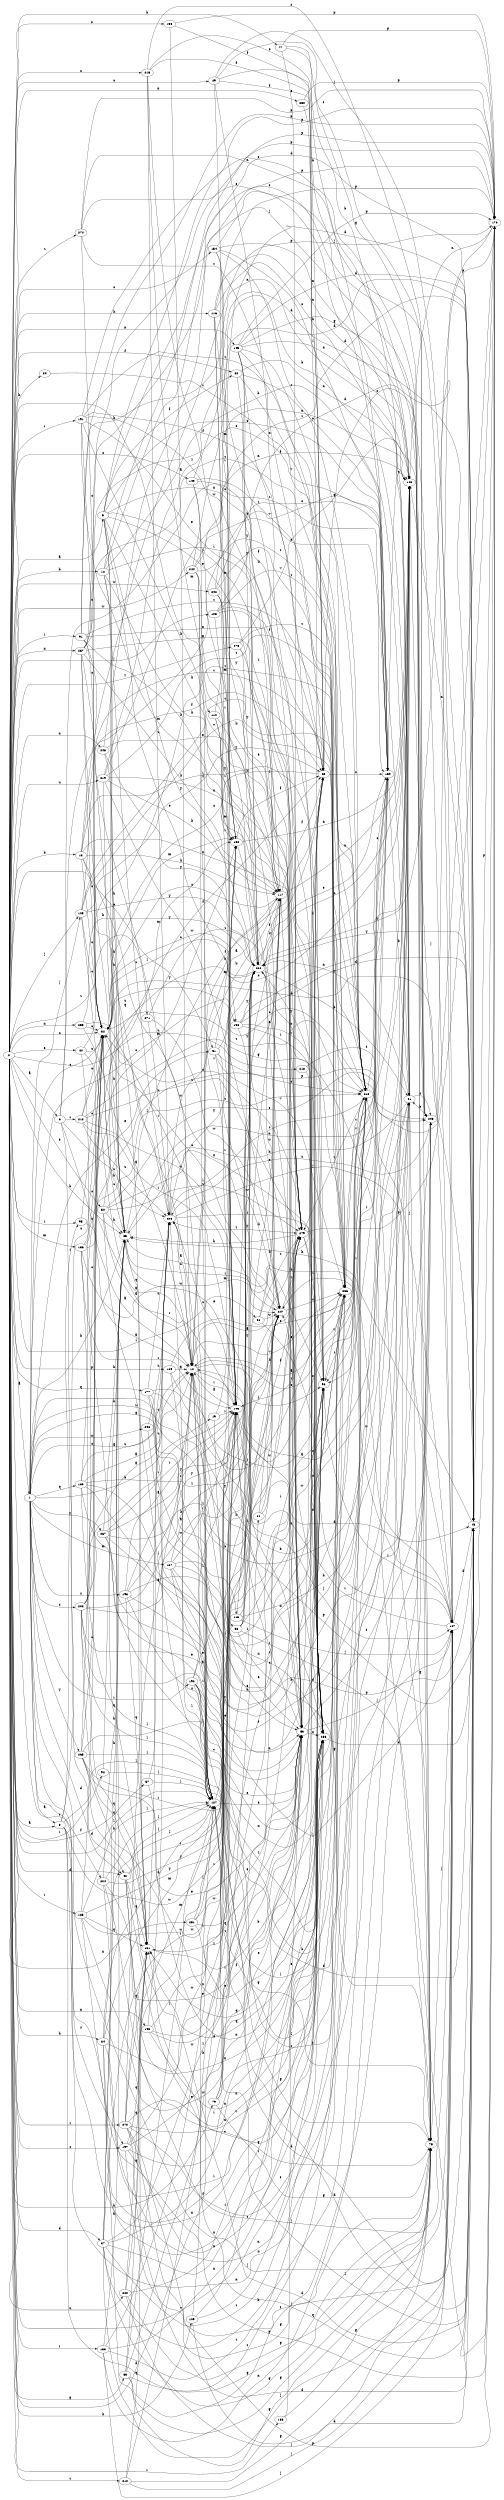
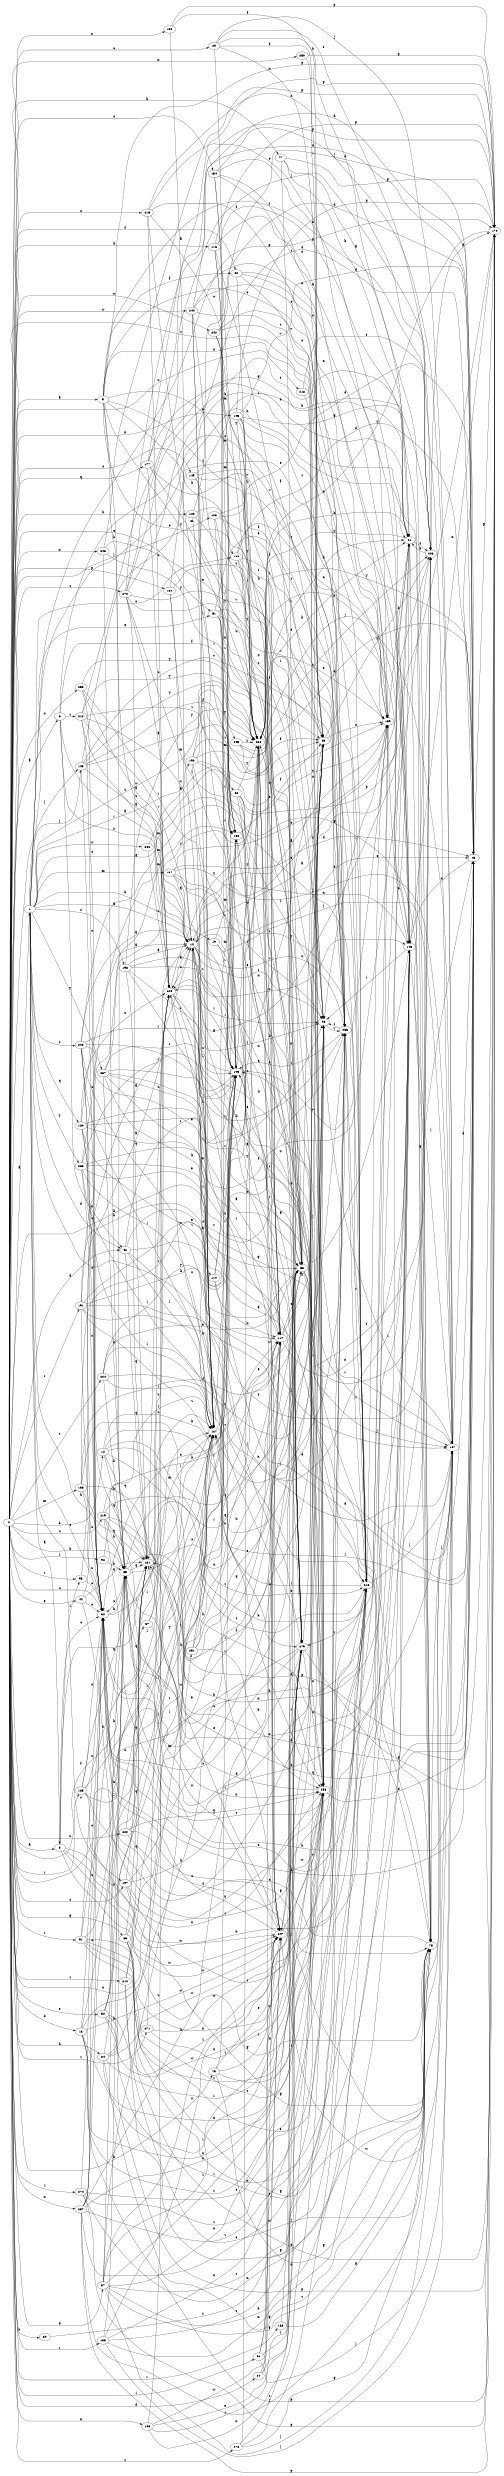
  strict digraph {
    rankdir=LR
    0
    1
    5
    6
    8
    12
    18
    29
    32
    34
    37
    42
    44
    50
    51
    57
    62
    66
    77
    79
    80
    84
    85
    91
    92
    93
    95
    103
    105
    109
    110
    116
    127
    136
    143
    145
    149
    154
    155
    169
    177
    183
    185
    186
    191
    197
    204
    210
    215
    218
    219
    220
    236
    242
    244
    248
    250
    251
    255
    257
    270
    271
    274
    278
    10
    19
    21
    68
    107
    137
    158
    170
    180
    192
    198
    202
    245
    246
    265
    267
    53
    117
    159
    203
    225
    258
    268
    279
    63
    212
    75
    148
    247
    43
    96
    181
    193
    138
    213
    0 -> 1 [label=a]
    0 -> 5 [label=a]
    0 -> 6 [label=a]
    0 -> 8 [label=a]
    0 -> 12 [label=b]
    0 -> 18 [label=b]
    0 -> 29 [label=c]
    0 -> 32 [label=c]
    0 -> 34 [label=d]
    0 -> 37 [label=d]
    0 -> 42 [label=d]
    0 -> 44 [label=e]
    0 -> 50 [label=e]
    0 -> 51 [label=e]
    0 -> 57 [label=f]
    0 -> 62 [label=f]
    0 -> 66 [label=g]
    0 -> 77 [label=h]
    0 -> 79 [label=h]
    0 -> 80 [label=h]
    0 -> 84 [label=h]
    0 -> 85 [label=h]
    0 -> 91 [label=i]
    0 -> 92 [label=i]
    0 -> 93 [label=i]
    0 -> 95 [label=i]
    0 -> 103 [label=j]
    0 -> 105 [label=j]
    0 -> 109 [label=k]
    0 -> 110 [label=k]
    0 -> 116 [label=k]
    0 -> 127 [label=l]
    0 -> 136 [label=m]
    0 -> 143 [label=n]
    0 -> 145 [label=n]
    0 -> 149 [label=o]
    0 -> 154 [label=o]
    0 -> 155 [label=o]
    0 -> 169 [label=p]
    0 -> 177 [label=q]
    0 -> 183 [label=r]
    0 -> 185 [label=r]
    0 -> 186 [label=r]
    0 -> 191 [label=r]
    0 -> 197 [label=s]
    0 -> 204 [label=t]
    0 -> 210 [label=t]
    0 -> 215 [label=u]
    0 -> 218 [label=u]
    0 -> 219 [label=u]
    0 -> 220 [label=u]
    0 -> 236 [label=v]
    0 -> 242 [label=w]
    0 -> 244 [label=w]
    0 -> 248 [label=x]
    0 -> 250 [label=x]
    0 -> 251 [label=x]
    0 -> 255 [label=x]
    0 -> 257 [label=x]
    0 -> 270 [label=z]
    0 -> 271 [label=z]
    0 -> 274 [label=z]
    0 -> 278 [label=z]
    1 -> 8 [label=a]
    1 -> 32 [label=c]
    1 -> 42 [label=d]
    1 -> 51 [label=e]
    1 -> 85 [label=h]
    1 -> 105 [label=j]
    1 -> 197 [label=s]
    1 -> 10 [label=a]
    1 -> 19 [label=b]
    1 -> 21 [label=b]
    1 -> 68 [label=g]
    1 -> 107 [label=j]
    1 -> 137 [label=m]
    1 -> 158 [label=o]
    1 -> 170 [label=p]
    1 -> 180 [label=q]
    1 -> 192 [label=r]
    1 -> 198 [label=s]
    1 -> 202 [label=s]
    1 -> 245 [label=w]
    1 -> 246 [label=w]
    1 -> 265 [label=y]
    1 -> 267 [label=y]
    5 -> 62 [label=f]
    5 -> 85 [label=h]
    5 -> 158 [label=o]
    5 -> 170 [label=p]
    5 -> 53 [label=e]
    5 -> 117 [label=k]
    5 -> 159 [label=o]
    5 -> 203 [label=s]
    5 -> 225 [label=u]
    5 -> 258 [label=x]
    5 -> 268 [label=y]
    5 -> 279 [label=z]
    6 -> 42 [label=d]
    6 -> 10 [label=a]
    6 -> 159 [label=o]
    6 -> 225 [label=u]
    6 -> 63 [label=f]
    6 -> 212 [label=t]
    8 -> 32 [label=c]
    8 -> 95 [label=i]
    8 -> 127 [label=l]
    8 -> 258 [label=x]
    8 -> 75 [label=g]
    8 -> 148 [label=n]
    8 -> 247 [label=w]
    12 -> 85 [label=h]
    12 -> 21 [label=b]
    12 -> 170 [label=p]
    12 -> 117 [label=k]
    12 -> 43 [label=d]
    12 -> 96 [label=i]
    12 -> 181 [label=q]
    18 -> 32 [label=c]
    18 -> 127 [label=l]
    18 -> 236 [label=v]
    18 -> 170 [label=p]
    18 -> 117 [label=k]
    18 -> 258 [label=x]
    18 -> 247 [label=w]
    18 -> 96 [label=i]
    29 -> 21 [label=b]
    29 -> 107 [label=j]
    29 -> 203 [label=s]
    29 -> 258 [label=x]
    29 -> 63 [label=f]
    29 -> 193 [label=r]
    32 -> 85 [label=h]
    32 -> 43 [label=d]
    32 -> 138 [label=m]
    32 -> 213 [label=t]
    34 -> 117 [label=k]
    34 -> 258 [label=x]
    34 -> 247 [label=w]
    37 -> 85 [label=h]
    37 -> 127 [label=l]
    37 -> 21 [label=b]
    37 -> 107 [label=j]
    37 -> 258 [label=x]
    37 -> 279 [label=z]
    37 -> 75 [label=g]
    37 -> 247 [label=w]
    37 -> 96 [label=i]
    37 -> 213 [label=t]
    42 -> 127 [label=l]
    42 -> 107 [label=j]
    42 -> 258 [label=x]
    42 -> 43 [label=d]
    42 -> 181 [label=q]
    42 -> 193 [label=r]
    44 -> 32 [label=c]
    44 -> 10 [label=a]
    44 -> 181 [label=q]
    44 -> 213 [label=t]
    50 -> 85 [label=h]
    50 -> 127 [label=l]
    50 -> 170 [label=p]
    50 -> 203 [label=s]
    50 -> 258 [label=x]
    50 -> 279 [label=z]
    50 -> 193 [label=r]
    51 -> 236 [label=v]
    51 -> 63 [label=f]
    51 -> 247 [label=w]
    51 -> 193 [label=r]
    51 -> 138 [label=m]
    51 -> 213 [label=t]
    57 -> 127 [label=l]
    57 -> 225 [label=u]
    57 -> 258 [label=x]
    62 -> 236 [label=v]
    62 -> 159 [label=o]
    62 -> 268 [label=y]
    62 -> 148 [label=n]
    66 -> 127 [label=l]
    66 -> 203 [label=s]
    66 -> 75 [label=g]
    66 -> 247 [label=w]
    66 -> 181 [label=q]
    66 -> 213 [label=t]
    77 -> 21 [label=b]
    77 -> 170 [label=p]
    77 -> 53 [label=e]
    77 -> 75 [label=g]
    79 -> 53 [label=e]
    79 -> 279 [label=z]
    79 -> 75 [label=g]
    79 -> 193 [label=r]
    79 -> 213 [label=t]
    80 -> 213 [label=t]
    84 -> 85 [label=h]
    84 -> 127 [label=l]
    84 -> 258 [label=x]
    84 -> 75 [label=g]
    84 -> 247 [label=w]
    84 -> 96 [label=i]
    84 -> 138 [label=m]
    85 -> 32 [label=c]
    85 -> 53 [label=e]
    85 -> 63 [label=f]
    85 -> 148 [label=n]
    85 -> 96 [label=i]
    85 -> 181 [label=q]
    91 -> 32 [label=c]
    91 -> 127 [label=l]
    91 -> 236 [label=v]
    91 -> 170 [label=p]
    91 -> 117 [label=k]
    91 -> 258 [label=x]
    91 -> 148 [label=n]
    92 -> 85 [label=h]
    92 -> 127 [label=l]
    93 -> 107 [label=j]
    93 -> 117 [label=k]
    93 -> 279 [label=z]
    93 -> 247 [label=w]
    95 -> 32 [label=c]
    95 -> 10 [label=a]
    103 -> 279 [label=z]
    103 -> 63 [label=f]
    103 -> 43 [label=d]
    103 -> 193 [label=r]
    103 -> 213 [label=t]
    105 -> 32 [label=c]
    105 -> 236 [label=v]
    105 -> 10 [label=a]
    105 -> 21 [label=b]
    105 -> 268 [label=y]
    105 -> 63 [label=f]
    105 -> 213 [label=t]
    109 -> 127 [label=l]
    109 -> 258 [label=x]
    109 -> 43 [label=d]
    109 -> 96 [label=i]
    110 -> 117 [label=k]
    110 -> 43 [label=d]
    110 -> 193 [label=r]
    110 -> 138 [label=m]
    116 -> 21 [label=b]
    116 -> 170 [label=p]
    116 -> 279 [label=z]
    116 -> 148 [label=n]
    116 -> 193 [label=r]
    116 -> 138 [label=m]
    127 -> 10 [label=a]
    127 -> 53 [label=e]
    127 -> 225 [label=u]
    127 -> 193 [label=r]
    136 -> 32 [label=c]
    136 -> 63 [label=f]
    136 -> 247 [label=w]
    136 -> 181 [label=q]
    136 -> 193 [label=r]
    136 -> 213 [label=t]
    143 -> 53 [label=e]
    143 -> 225 [label=u]
    143 -> 258 [label=x]
    143 -> 279 [label=z]
    143 -> 247 [label=w]
    145 -> 170 [label=p]
    145 -> 117 [label=k]
    145 -> 268 [label=y]
    145 -> 279 [label=z]
    145 -> 63 [label=f]
    145 -> 75 [label=g]
    145 -> 148 [label=n]
    145 -> 43 [label=d]
    145 -> 213 [label=t]
    149 -> 127 [label=l]
    149 -> 236 [label=v]
    149 -> 21 [label=b]
    149 -> 117 [label=k]
    149 -> 63 [label=f]
    154 -> 107 [label=j]
    154 -> 159 [label=o]
    154 -> 268 [label=y]
    154 -> 148 [label=n]
    154 -> 138 [label=m]
    154 -> 213 [label=t]
    155 -> 10 [label=a]
    155 -> 170 [label=p]
    155 -> 63 [label=f]
    169 -> 127 [label=l]
    169 -> 10 [label=a]
    169 -> 159 [label=o]
    169 -> 96 [label=i]
    177 -> 236 [label=v]
    177 -> 21 [label=b]
    177 -> 170 [label=p]
-   177 -> 53 [label=e]
+   177 -> 53 [label=j]
    177 -> 225 [label=u]
    177 -> 43 [label=d]
    183 -> 85 [label=h]
    183 -> 107 [label=j]
    183 -> 258 [label=x]
    183 -> 148 [label=n]
    183 -> 247 [label=w]
    183 -> 213 [label=t]
    185 -> 32 [label=c]
    185 -> 127 [label=l]
    185 -> 53 [label=e]
    185 -> 268 [label=y]
    185 -> 63 [label=f]
    185 -> 247 [label=w]
    185 -> 181 [label=q]
    186 -> 53 [label=e]
    186 -> 75 [label=g]
    191 -> 32 [label=c]
    191 -> 53 [label=e]
    191 -> 117 [label=k]
    191 -> 203 [label=s]
    191 -> 279 [label=z]
    191 -> 63 [label=f]
    191 -> 138 [label=m]
    191 -> 213 [label=t]
    197 -> 53 [label=e]
    197 -> 258 [label=x]
    197 -> 279 [label=z]
    197 -> 75 [label=g]
    197 -> 181 [label=q]
    197 -> 213 [label=t]
    204 -> 85 [label=h]
    204 -> 127 [label=l]
    204 -> 236 [label=v]
    204 -> 53 [label=e]
    204 -> 268 [label=y]
    204 -> 148 [label=n]
    210 -> 107 [label=j]
    210 -> 117 [label=k]
    210 -> 75 [label=g]
    210 -> 181 [label=q]
    215 -> 159 [label=o]
    215 -> 203 [label=s]
    215 -> 225 [label=u]
    215 -> 63 [label=f]
    215 -> 247 [label=w]
    215 -> 138 [label=m]
    218 -> 203 [label=s]
    218 -> 258 [label=x]
    219 -> 85 [label=h]
    219 -> 117 [label=k]
    219 -> 258 [label=x]
    219 -> 148 [label=n]
    219 -> 247 [label=w]
    219 -> 43 [label=d]
    219 -> 213 [label=t]
    220 -> 107 [label=j]
    220 -> 75 [label=g]
    220 -> 96 [label=i]
    220 -> 181 [label=q]
    220 -> 193 [label=r]
    236 -> 127 [label=l]
    236 -> 96 [label=i]
    236 -> 193 [label=r]
    236 -> 213 [label=t]
    242 -> 236 [label=v]
    242 -> 53 [label=e]
    242 -> 159 [label=o]
    242 -> 268 [label=y]
    242 -> 43 [label=d]
    242 -> 138 [label=m]
    244 -> 127 [label=l]
    244 -> 159 [label=o]
    244 -> 268 [label=y]
    244 -> 148 [label=n]
    244 -> 43 [label=d]
    244 -> 193 [label=r]
    244 -> 213 [label=t]
    248 -> 85 [label=h]
    248 -> 170 [label=p]
    248 -> 53 [label=e]
    248 -> 268 [label=y]
    250 -> 170 [label=p]
    250 -> 96 [label=i]
    251 -> 127 [label=l]
    251 -> 53 [label=e]
    251 -> 117 [label=k]
    251 -> 258 [label=b]
    251 -> 193 [label=r]
    255 -> 32 [label=c]
    255 -> 10 [label=a]
    255 -> 268 [label=y]
    255 -> 193 [label=r]
    257 -> 32 [label=c]
    257 -> 85 [label=h]
    257 -> 107 [label=j]
    257 -> 170 [label=p]
    257 -> 117 [label=k]
    257 -> 159 [label=o]
    257 -> 225 [label=u]
    257 -> 258 [label=x]
    257 -> 213 [label=t]
    270 -> 236 [label=v]
    270 -> 10 [label=a]
    270 -> 107 [label=j]
    270 -> 170 [label=p]
    270 -> 203 [label=s]
    270 -> 258 [label=x]
    270 -> 43 [label=d]
    270 -> 181 [label=q]
    270 -> 138 [label=m]
    271 -> 225 [label=u]
    271 -> 279 [label=z]
    271 -> 247 [label=w]
    274 -> 32 [label=c]
    274 -> 236 [label=v]
    274 -> 170 [label=p]
    274 -> 159 [label=o]
    274 -> 148 [label=n]
    278 -> 268 [label=y]
    278 -> 279 [label=z]
    278 -> 75 [label=g]
    278 -> 213 [label=t]
    10 -> 127 [label=l]
    10 -> 236 [label=v]
    10 -> 107 [label=j]
    10 -> 53 [label=e]
    10 -> 117 [label=k]
    10 -> 159 [label=o]
    10 -> 225 [label=u]
    10 -> 258 [label=x]
    10 -> 43 [label=d]
    10 -> 96 [label=i]
    10 -> 193 [label=r]
    19 -> 53 [label=e]
    19 -> 193 [label=r]
    19 -> 138 [label=m]
    21 -> 85 [label=h]
    21 -> 10 [label=a]
    21 -> 203 [label=s]
    21 -> 268 [label=y]
    21 -> 75 [label=g]
    68 -> 170 [label=p]
    68 -> 117 [label=k]
    68 -> 159 [label=o]
    68 -> 268 [label=y]
    68 -> 75 [label=g]
    68 -> 96 [label=i]
    107 -> 85 [label=h]
    107 -> 247 [label=w]
    107 -> 43 [label=d]
    107 -> 96 [label=i]
    107 -> 193 [label=r]
    137 -> 10 [label=a]
    137 -> 21 [label=b]
    137 -> 107 [label=j]
    137 -> 43 [label=d]
    137 -> 96 [label=i]
    137 -> 193 [label=r]
    137 -> 213 [label=t]
    158 -> 236 [label=v]
    158 -> 53 [label=e]
    158 -> 268 [label=y]
    158 -> 148 [label=n]
    158 -> 43 [label=d]
    158 -> 96 [label=i]
    170 -> 268 [label=y]
    170 -> 148 [label=n]
    180 -> 32 [label=c]
    180 -> 127 [label=l]
    180 -> 10 [label=a]
    180 -> 203 [label=s]
    180 -> 225 [label=u]
    180 -> 279 [label=z]
    180 -> 75 [label=g]
    180 -> 148 [label=n]
    192 -> 127 [label=l]
    192 -> 21 [label=b]
    192 -> 53 [label=e]
    192 -> 203 [label=s]
    192 -> 258 [label=x]
    192 -> 268 [label=y]
    192 -> 279 [label=z]
    192 -> 43 [label=d]
    198 -> 10 [label=a]
    198 -> 268 [label=y]
    198 -> 75 [label=g]
    198 -> 148 [label=n]
    198 -> 96 [label=i]
    198 -> 181 [label=q]
    198 -> 193 [label=r]
    202 -> 32 [label=c]
    202 -> 127 [label=l]
    202 -> 10 [label=a]
    202 -> 53 [label=e]
    202 -> 247 [label=w]
    202 -> 96 [label=i]
    202 -> 181 [label=q]
    202 -> 193 [label=r]
    202 -> 138 [label=m]
    245 -> 21 [label=b]
    245 -> 107 [label=j]
    245 -> 268 [label=y]
    245 -> 63 [label=f]
    246 -> 159 [label=o]
    246 -> 225 [label=u]
    265 -> 32 [label=c]
    265 -> 127 [label=l]
    265 -> 236 [label=v]
    265 -> 53 [label=e]
    265 -> 258 [label=x]
    265 -> 75 [label=g]
    265 -> 193 [label=r]
    265 -> 138 [label=m]
    267 -> 85 [label=h]
    267 -> 236 [label=v]
    267 -> 53 [label=e]
-   202 -> 117 [label=k]
+   267 -> 117 [label=k]
    267 -> 268 [label=y]
    267 -> 279 [label=z]
    267 -> 43 [label=d]
    267 -> 193 [label=r]
    53 -> 107 [label=j]
    53 -> 203 [label=s]
    53 -> 258 [label=x]
    53 -> 63 [label=f]
    53 -> 181 [label=q]
    53 -> 193 [label=r]
    117 -> 32 [label=c]
    117 -> 10 [label=a]
    117 -> 53 [label=e]
    117 -> 63 [label=f]
    117 -> 148 [label=n]
    159 -> 10 [label=a]
    159 -> 21 [label=b]
    159 -> 148 [label=n]
    159 -> 96 [label=i]
    203 -> 21 [label=b]
    203 -> 170 [label=p]
    203 -> 225 [label=u]
    225 -> 10 [label=a]
    225 -> 107 [label=j]
    225 -> 117 [label=k]
    225 -> 268 [label=y]
    225 -> 279 [label=z]
    225 -> 96 [label=i]
    225 -> 213 [label=t]
    258 -> 268 [label=y]
    258 -> 247 [label=w]
    258 -> 43 [label=d]
    258 -> 181 [label=q]
    268 -> 32 [label=c]
    268 -> 21 [label=b]
    268 -> 117 [label=k]
    268 -> 159 [label=o]
    268 -> 258 [label=x]
    268 -> 148 [label=n]
    268 -> 247 [label=w]
    279 -> 32 [label=c]
    279 -> 85 [label=h]
    279 -> 10 [label=a]
    279 -> 170 [label=p]
    279 -> 258 [label=x]
    279 -> 96 [label=i]
    63 -> 32 [label=c]
    63 -> 159 [label=o]
    63 -> 203 [label=s]
    63 -> 181 [label=q]
    212 -> 32 [label=c]
    212 -> 225 [label=u]
    212 -> 268 [label=y]
    212 -> 279 [label=z]
    212 -> 75 [label=g]
    212 -> 247 [label=w]
    212 -> 193 [label=r]
    75 -> 32 [label=c]
    75 -> 107 [label=j]
    148 -> 32 [label=c]
    148 -> 107 [label=j]
    148 -> 96 [label=i]
    247 -> 32 [label=c]
    247 -> 236 [label=v]
    247 -> 279 [label=z]
    43 -> 85 [label=h]
    43 -> 127 [label=l]
    43 -> 170 [label=p]
    43 -> 268 [label=y]
    43 -> 148 [label=n]
    43 -> 181 [label=q]
    96 -> 236 [label=v]
    181 -> 225 [label=u]
    181 -> 63 [label=f]
    193 -> 10 [label=a]
    193 -> 159 [label=o]
    193 -> 225 [label=u]
    193 -> 258 [label=x]
    193 -> 268 [label=y]
    138 -> 53 [label=e]
    138 -> 63 [label=f]
    138 -> 148 [label=n]
    213 -> 127 [label=l]
    213 -> 236 [label=v]
    213 -> 107 [label=j]
    213 -> 159 [label=o]
    213 -> 279 [label=z]
  }
